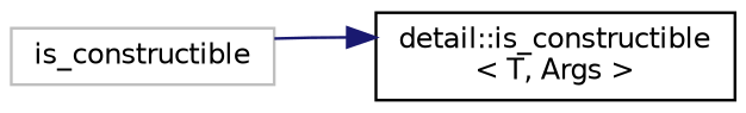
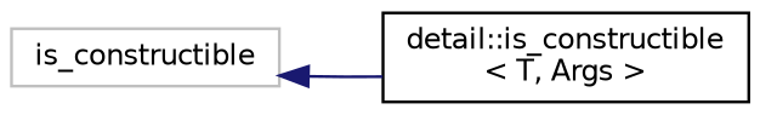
  digraph {
    rankdir=LR
    node [fillcolor=white fontname=Helvetica fontsize=10 shape=record style=filled]
    n1 [color=grey75 height=0.2 label=is_constructible width=0.4]
    n2 [color=black height=0.2 label="detail::is_constructible\l\< T, Args \>" width=0.4]
-   n2 -> n1 [color=midnightblue dir=back fontname=Helvetica fontsize=10 labelfontname=Helvetica labelfontsize=10 style=solid]
+   n1 -> n2 [color=midnightblue dir=back fontname=Helvetica fontsize=10 labelfontname=Helvetica labelfontsize=10 style=solid]
  }
